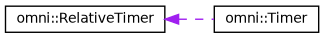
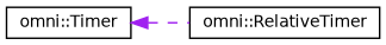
  digraph {
    rankdir=LR
    node [color=black fillcolor=white fontname=Helvetica fontsize=10 shape=record style=filled]
    n1 [height=0.2 label="omni::Timer" width=0.4]
    n2 [height=0.2 label="omni::RelativeTimer" width=0.4]
-   n2 -> n1 [color=purple dir=back fontname=Helvetica fontsize=10 labelfontname=Helvetica labelfontsize=10 style=dashed]
+   n1 -> n2 [color=purple dir=back fontname=Helvetica fontsize=10 labelfontname=Helvetica labelfontsize=10 style=dashed]
  }
